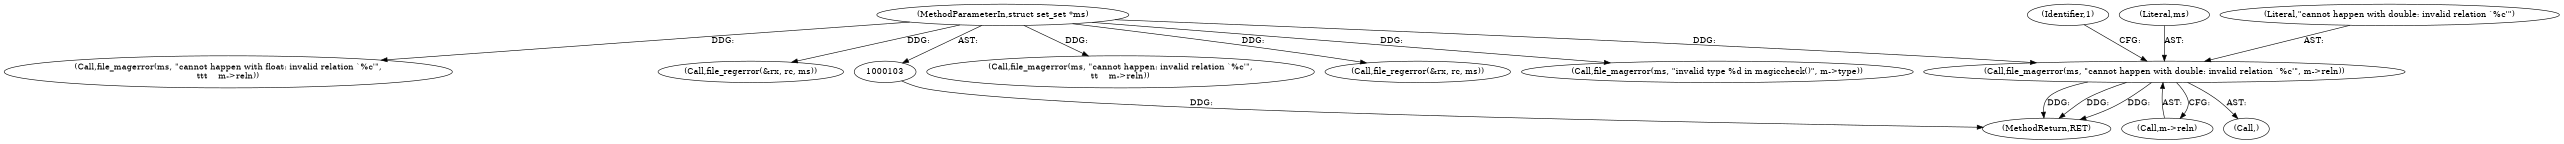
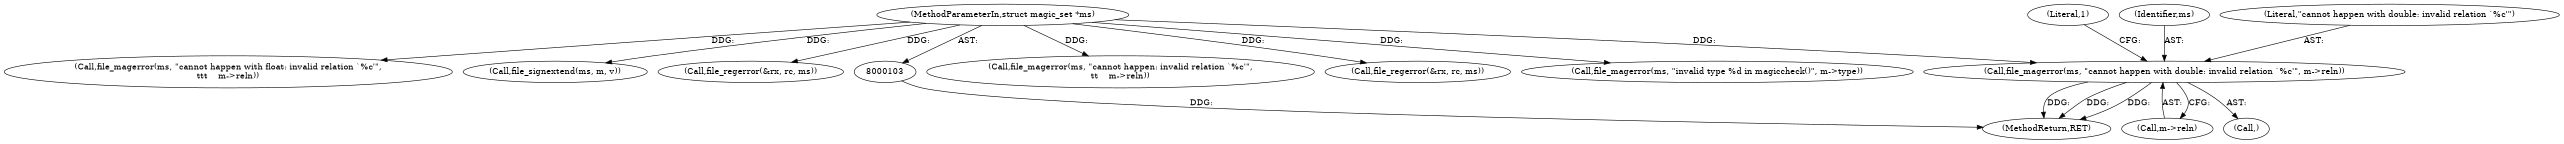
  digraph {
    n1 [label="(Call,file_magerror(ms, \"cannot happen with double: invalid relation `%c'\", m->reln))"]
    n2 [label="(Call,m->reln)"]
    n3 [label="(MethodReturn,RET)"]
    n4 [label="(Call,)"]
-   n5 [label="(MethodParameterIn,struct set_set *ms)"]
+   n5 [label="(MethodParameterIn,struct magic_set *ms)"]
    n6 [label="(Call,file_magerror(ms, \"cannot happen: invalid relation `%c'\",\n\t\t    m->reln))"]
    n7 [label="(Call,file_regerror(&rx, rc, ms))"]
    n8 [label="(Call,file_magerror(ms, \"invalid type %d in magiccheck()\", m->type))"]
    n9 [label="(Call,file_magerror(ms, \"cannot happen with float: invalid relation `%c'\",\n\t\t\t    m->reln))"]
+   n10 [label="(Call,file_signextend(ms, m, v))"]
    n11 [label="(Call,file_regerror(&rx, rc, ms))"]
-   1000103
-   n13 [label="(Identifier,1)"]
-   n14 [label="(Literal,ms)"]
+   1000103 [label=8000103]
+   n13 [label="(Literal,1)"]
+   n14 [label="(Identifier,ms)"]
    n15 [label="(Literal,\"cannot happen with double: invalid relation `%c'\")"]
    n1 -> n2 [label="CFG: "]
    n1 -> n3 [label="DDG: "]
    n1 -> n3 [label="DDG: "]
    n1 -> n3 [label="DDG: "]
    n1 -> n4 [label="AST: "]
    n2 -> n1 [label="AST: "]
    n5 -> n1 [label="DDG: "]
    n5 -> n6 [label="DDG: "]
    n5 -> n7 [label="DDG: "]
    n5 -> n8 [label="DDG: "]
    n5 -> n9 [label="DDG: "]
+   n5 -> n10 [label="DDG: "]
    n5 -> n11 [label="DDG: "]
    n5 -> 1000103 [label="AST: "]
    1000103 -> n3 [label="DDG: "]
    n13 -> n1 [label="CFG: "]
    n14 -> n1 [label="AST: "]
    n15 -> n1 [label="AST: "]
  }
